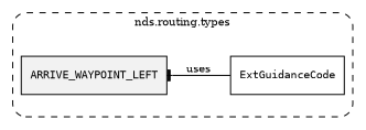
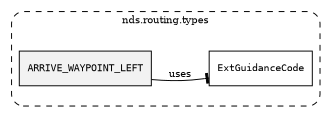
  digraph {
    fontsize=10
    rankdir=LR
    node [fontsize=10 shape=box]
    n1 [fillcolor="#0000000D" label=<<font face="monospace"><table align="center" border="0" cellspacing="0" cellpadding="0"><tr><td href="../../../content/packages/nds.routing.types.html#Constant-ARRIVE_WAYPOINT_LEFT" title="Constant defined in nds.routing.types">ARRIVE_WAYPOINT_LEFT</td></tr></table></font>> style=filled]
    n2 [label=<<font face="monospace"><table align="center" border="0" cellspacing="0" cellpadding="0"><tr><td href="../../../content/packages/nds.routing.types.html#Subtype-ExtGuidanceCode" title="Subtype defined in nds.routing.types">ExtGuidanceCode</td></tr></table></font>>]
    subgraph cluster_1 {
      label="nds.routing.types"
      style="dashed, rounded"
      n1
      n2
    }
-   n2 -> n1 [fontsize=10 label=uses arrowhead=tee]
+   n1 -> n2 [fontsize=10 label=uses arrowhead=tee]
  }
